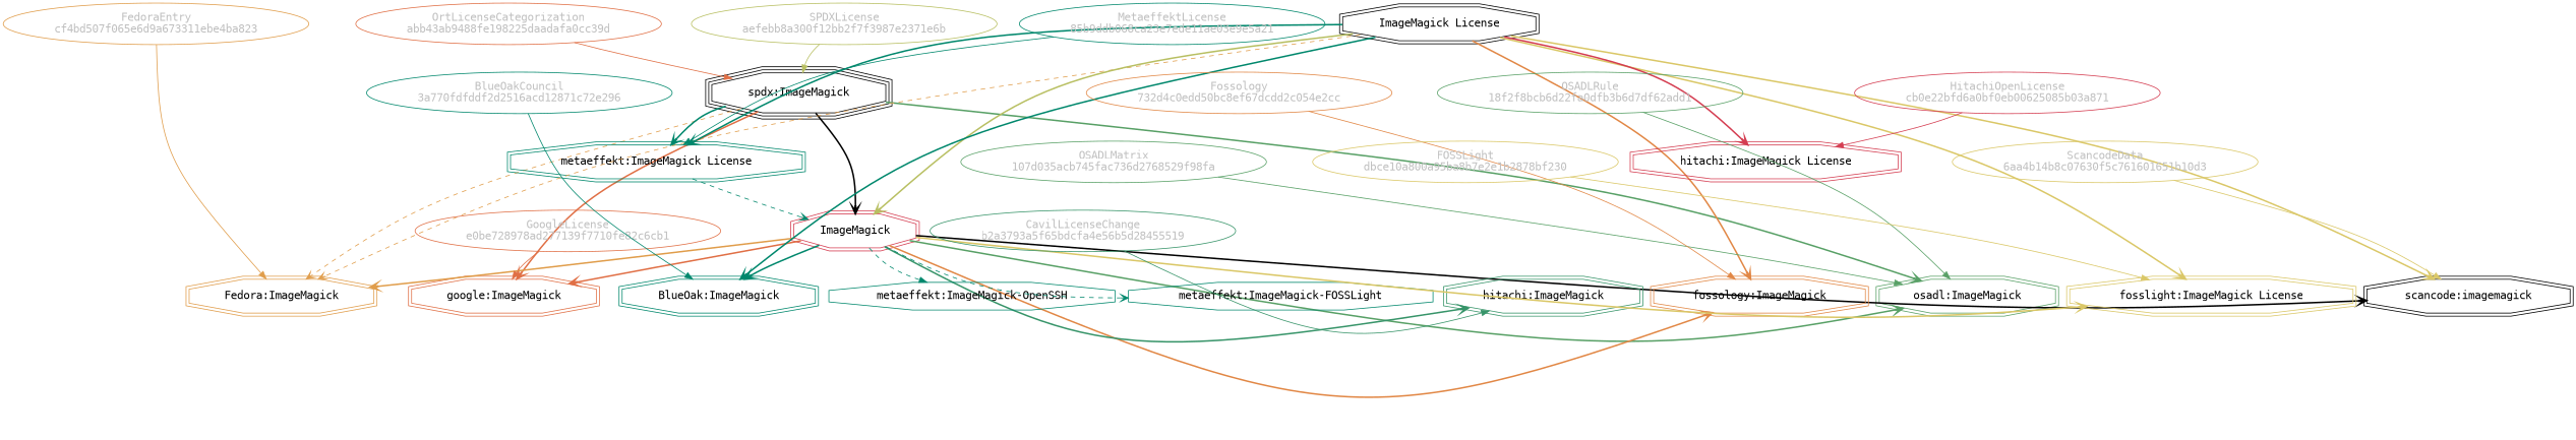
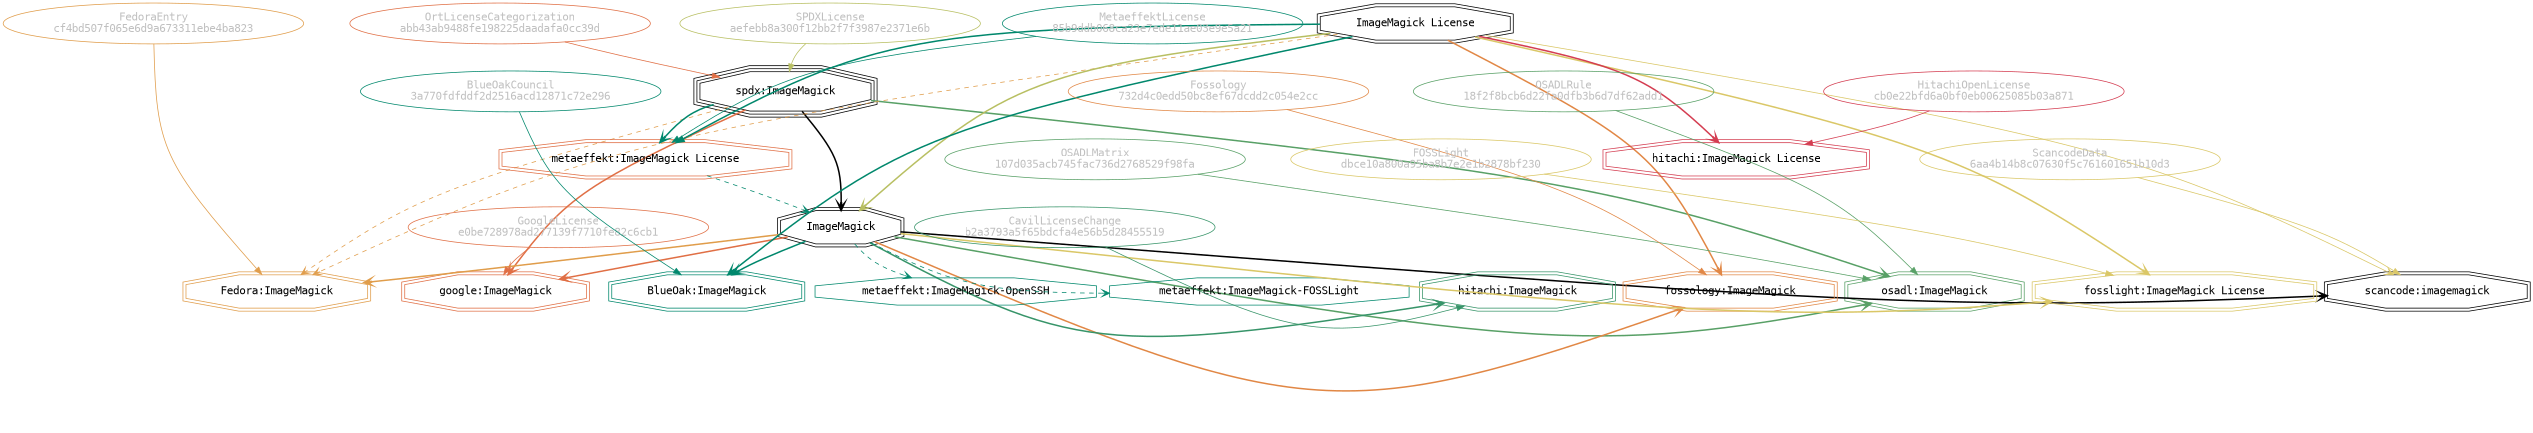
  strict digraph {
    fontname="DejaVu Sans Mono"
    splines=curved
    node [color="#00876c" fontname="DejaVu Sans Mono" shape=ellipse]
    edge [color="#00876c" fontname="DejaVu Sans Mono" weight=0.7 arrowhead=vee style=bold]
    n1 [color="#b8bf62" fillcolor="beige;1" fontcolor=gray label="SPDXLicense\naefebb8a300f12bb2f7f3987e2371e6b"]
    n2 [label="spdx:ImageMagick" shape=tripleoctagon color=""]
    n3 [color="#e06f45" label="google:ImageMagick" shape=doubleoctagon]
    n4 [color="#e09d4b" label="Fedora:ImageMagick" shape=doubleoctagon]
    n5 [color="#58a066" label="osadl:ImageMagick" shape=doubleoctagon]
-   n6 [label="metaeffekt:ImageMagick License" shape=doubleoctagon]
-   n7 [label=ImageMagick shape=doubleoctagon color="#d43d51"]
+   n6 [color="#e06f45" label="metaeffekt:ImageMagick License" shape=doubleoctagon]
+   n7 [label=ImageMagick shape=doubleoctagon color=""]
    n8 [label="BlueOak:ImageMagick" shape=doubleoctagon]
    n9 [label="scancode:imagemagick" shape=doubleoctagon color=""]
    n10 [color="#e18745" label="fossology:ImageMagick" shape=doubleoctagon]
    n11 [color="#379469" label="hitachi:ImageMagick" shape=doubleoctagon]
    n12 [label="metaeffekt:ImageMagick-OpenSSH" shape=octagon]
    n13 [label="metaeffekt:ImageMagick-FOSSLight" shape=octagon]
    n14 [color="#dac767" label="fosslight:ImageMagick License" shape=doubleoctagon]
    n15 [label="ImageMagick License" shape=doubleoctagon color=""]
    n16 [color="#d43d51" label="hitachi:ImageMagick License" shape=doubleoctagon]
    n17 [color="#e06f45" fillcolor="beige;1" fontcolor=gray label="GoogleLicense\ne0be728978ad277139f7710fe82c6cb1"]
    n18 [color="#e09d4b" fillcolor="beige;1" fontcolor=gray label="FedoraEntry\ncf4bd507f065e6d9a673311ebe4ba823"]
    n19 [fillcolor="beige;1" fontcolor=gray label="BlueOakCouncil\n3a770fdfddf2d2516acd12871c72e296"]
    n20 [color="#58a066" fillcolor="beige;1" fontcolor=gray label="OSADLRule\n18f2f8bcb6d22fa0dfb3b6d7df62add1"]
    n21 [color="#58a066" fillcolor="beige;1" fontcolor=gray label="OSADLMatrix\n107d035acb745fac736d2768529f98fa"]
    n22 [color="#dac767" fillcolor="beige;1" fontcolor=gray label="ScancodeData\n6aa4b14b8c07630f5c761601651b10d3"]
    n23 [color="#e18745" fillcolor="beige;1" fontcolor=gray label="Fossology\n732d4c0edd50bc8ef67dcdd2c054e2cc"]
    n24 [color="#e06f45" fillcolor="beige;1" fontcolor=gray label="OrtLicenseCategorization\nabb43ab9488fe198225daadafa0cc39d"]
    n25 [color="#379469" fillcolor="beige;1" fontcolor=gray label="CavilLicenseChange\nb2a3793a5f65bdcfa4e56b5d28455519"]
    n26 [fillcolor="beige;1" fontcolor=gray label="MetaeffektLicense\n85b9ddb068ca23e7ede11ae03e9e5a21"]
    n27 [color="#dac767" fillcolor="beige;1" fontcolor=gray label="FOSSLight\ndbce10a800a95ba8b7e2e1b2878bf230"]
    n28 [color="#d43d51" fillcolor="beige;1" fontcolor=gray label="HitachiOpenLicense\ncb0e22bfd6a0bf0eb00625085b03a871"]
    n1 -> n2 [color="#b8bf62" weight=0.5 arrowhead="" style=""]
    n2 -> n3 [color="#e06f45"]
    n2 -> n4 [color="#e09d4b" style=dashed]
    n2 -> n5 [color="#58a066"]
    n2 -> n6
    n7 -> n2 [color=""]
    n7 -> n3 [color="#e06f45"]
    n7 -> n4 [color="#e09d4b"]
    n7 -> n5 [color="#58a066"]
-   n7 -> n6 [style=dashed weight=0.5]
+   n6 -> n7 [style=dashed weight=0.5]
    n7 -> n8
    n7 -> n9 [color=""]
    n7 -> n10 [color="#e18745"]
    n7 -> n11 [color="#379469"]
-   n7 -> n12 [arrowhead=normal style=dashed weight=0.5]
+   n7 -> n12 [style=dashed weight=0.5]
    n7 -> n13 [style=dashed weight=0.5]
    n7 -> n14 [color="#dac767"]
    n15 -> n4 [color="#e09d4b" style=dashed weight=0.5]
-   n15 -> n6
+   n15 -> n6 [arrowhead=normal]
    n15 -> n7 [color="#b8bf62"]
    n15 -> n8
-   n15 -> n9 [color="#dac767"]
+   n15 -> n9 [color="#dac767" style=solid]
    n15 -> n10 [color="#e18745"]
    n15 -> n14 [color="#dac767"]
    n15 -> n16 [color="#d43d51"]
    n17 -> n3 [color="#e06f45" weight=0.5 arrowhead="" style=""]
    n18 -> n4 [color="#e09d4b" weight=0.5 arrowhead="" style=""]
    n19 -> n8 [weight=0.5 arrowhead="" style=""]
    n20 -> n5 [color="#58a066" weight=0.5 arrowhead="" style=""]
    n21 -> n5 [color="#58a066" weight=0.5 arrowhead="" style=""]
    n22 -> n9 [color="#dac767" weight=0.5 arrowhead="" style=""]
    n23 -> n10 [color="#e18745" weight=0.5 arrowhead="" style=""]
    n24 -> n2 [color="#e06f45" weight=0.5 arrowhead="" style=""]
    n25 -> n11 [color="#379469" weight=0.5 arrowhead="" style=""]
    n26 -> n6 [weight=0.5 arrowhead="" style=""]
    n27 -> n14 [color="#dac767" weight=0.5 arrowhead="" style=""]
    n28 -> n16 [color="#d43d51" weight=0.5 arrowhead="" style=""]
  }
